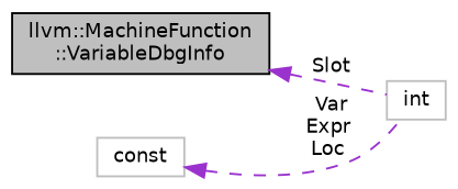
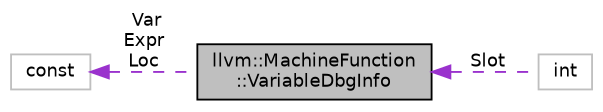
  digraph {
    rankdir=LR
    node [color=grey75 fontname=Helvetica fontsize=10 shape=record]
    edge [color=darkorchid3 dir=back fontname=Helvetica fontsize=10 labelfontname=Helvetica labelfontsize=10 style=dashed]
    n1 [color=black fillcolor=grey75 fontcolor=black height=0.2 label="llvm::MachineFunction\l::VariableDbgInfo" style=filled width=0.4]
    n2 [height=0.2 label=int width=0.4]
    n3 [height=0.2 label=const width=0.4]
    n1 -> n2 [label=" Slot"]
-   n3 -> n2 [label=" Var\nExpr\nLoc"]
+   n3 -> n1 [label=" Var\nExpr\nLoc"]
  }
